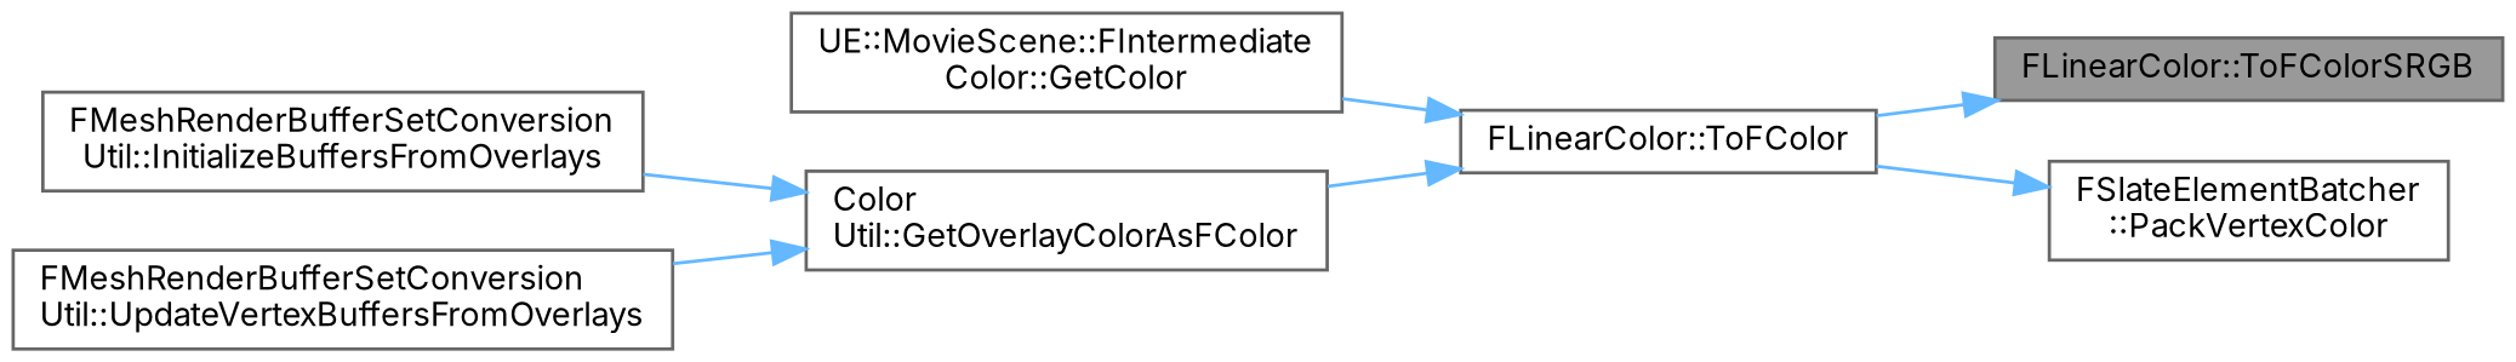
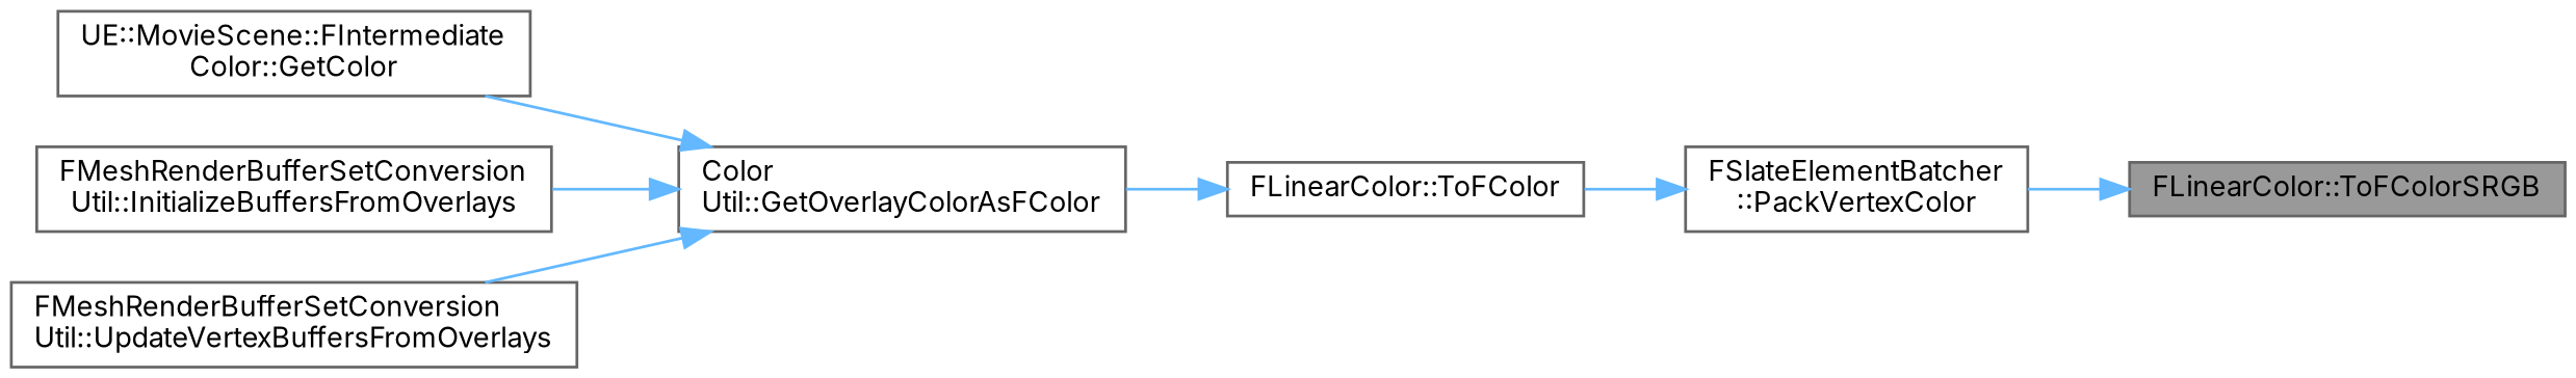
  digraph {
    fontname=Inter
    rankdir=RL
    node [color=grey40 fillcolor=white fontname=Inter fontsize=10 shape=box style=filled]
    edge [color=steelblue1 dir=back fontname=Inter fontsize=10 labelfontname=Helvetica labelfontsize=10 style=solid]
    n1 [color=gray40 fillcolor=grey60 fontcolor=black height=0.2 label="FLinearColor::ToFColorSRGB" width=0.4]
    n2 [height=0.2 label="FLinearColor::ToFColor" width=0.4]
    n3 [height=0.2 label="UE::MovieScene::FIntermediate\lColor::GetColor" width=0.4]
    n4 [height=0.2 label="Color\lUtil::GetOverlayColorAsFColor" width=0.4]
    n5 [height=0.2 label="FMeshRenderBufferSetConversion\lUtil::InitializeBuffersFromOverlays" width=0.4]
    n6 [height=0.2 label="FMeshRenderBufferSetConversion\lUtil::UpdateVertexBuffersFromOverlays" width=0.4]
    n7 [height=0.2 label="FSlateElementBatcher\l::PackVertexColor" width=0.4]
-   n1 -> n2
-   n2 -> n3
+   n1 -> n7
+   n4 -> n3
    n2 -> n4
    n4 -> n5
    n4 -> n6
    n7 -> n2
  }
